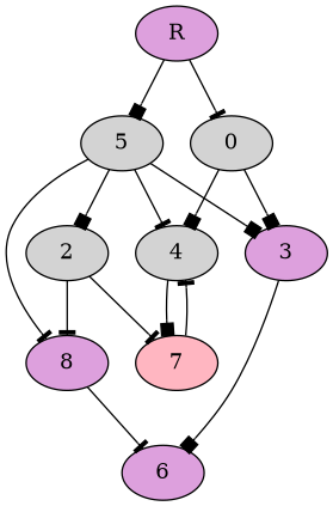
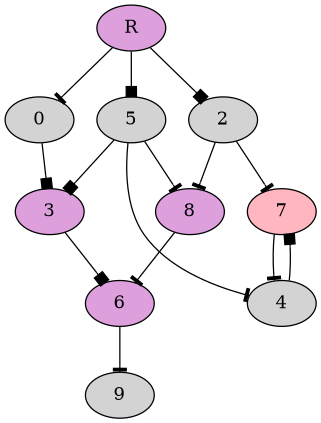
  digraph {
    node [fillcolor=lightgrey style=filled]
    edge [arrowhead=tee]
    n1 [label=0]
    3 [fillcolor=plum]
    4
    6 [fillcolor=plum]
    7 [fillcolor=lightpink]
    2
    8 [fillcolor=plum]
+   9
    5
    R [fillcolor=plum]
    n1 -> 3 [arrowhead=box]
-   n1 -> 4 [arrowhead=box]
    3 -> 6 [arrowhead=box]
    4 -> 7 [arrowhead=box]
+   6 -> 9
    7 -> 4
    2 -> 7
    2 -> 8
    8 -> 6
    5 -> 3 [arrowhead=box]
    5 -> 4
    5 -> 8
    R -> n1
-   5 -> 2 [arrowhead=box]
+   R -> 2 [arrowhead=box]
    R -> 5 [arrowhead=box]
  }
